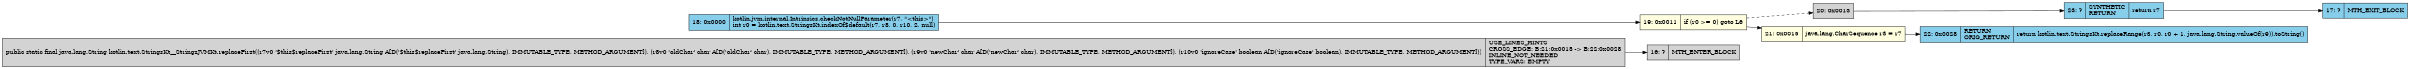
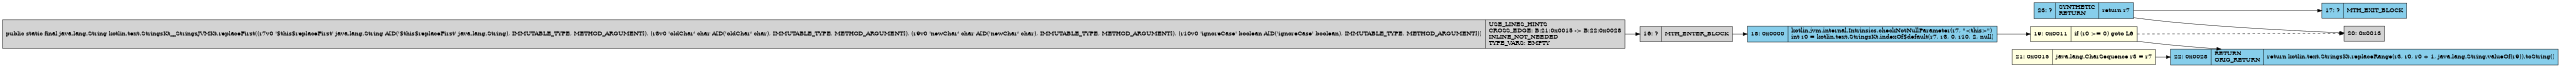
  digraph {
    rankdir=LR
    node [fillcolor=skyblue shape=record style=filled]
    n1 [fillcolor=lightgrey label="{16\:\ ?|MTH_ENTER_BLOCK\l}"]
    n2 [label="{18\:\ 0x0000|kotlin.jvm.internal.Intrinsics.checkNotNullParameter(r7, \"\<this\>\")\lint r0 = kotlin.text.StringsKt.indexOf$default(r7, r8, 0, r10, 2, null)\l}"]
    n3 [fillcolor=lightyellow label="{19\:\ 0x0011|if (r0 \>= 0) goto L6\l}"]
    n4 [fillcolor=lightgrey label="{20\:\ 0x0013}"]
    n5 [fillcolor=lightyellow label="{21\:\ 0x0015|java.lang.CharSequence r3 = r7\l}"]
    n6 [label="{23\:\ ?|SYNTHETIC\lRETURN\l|return r7\l}"]
    n7 [label="{22\:\ 0x0028|RETURN\lORIG_RETURN\l|return kotlin.text.StringsKt.replaceRange(r3, r0, r0 + 1, java.lang.String.valueOf(r9)).toString()\l}"]
    n8 [label="{17\:\ ?|MTH_EXIT_BLOCK\l}"]
    n9 [fillcolor=lightgrey label="{public static final java.lang.String kotlin.text.StringsKt__StringsJVMKt.replaceFirst((r7v0 '$this$replaceFirst' java.lang.String A[D('$this$replaceFirst' java.lang.String), IMMUTABLE_TYPE, METHOD_ARGUMENT]), (r8v0 'oldChar' char A[D('oldChar' char), IMMUTABLE_TYPE, METHOD_ARGUMENT]), (r9v0 'newChar' char A[D('newChar' char), IMMUTABLE_TYPE, METHOD_ARGUMENT]), (r10v0 'ignoreCase' boolean A[D('ignoreCase' boolean), IMMUTABLE_TYPE, METHOD_ARGUMENT]))  | USE_LINES_HINTS\lCROSS_EDGE: B:21:0x0015 \-\> B:22:0x0028\lINLINE_NOT_NEEDED\lTYPE_VARS: EMPTY\l}"]
+   n1 -> n2
    n2 -> n3
    n3 -> n4 [style=dashed]
-   n3 -> n5
-   n4 -> n6
+   n3 -> n7
+   n6 -> n4
    n5 -> n7
    n6 -> n8
    n9 -> n1
  }
